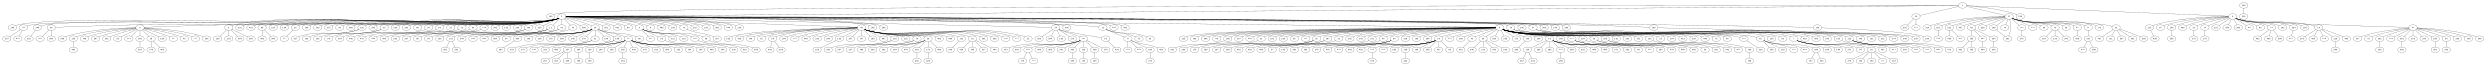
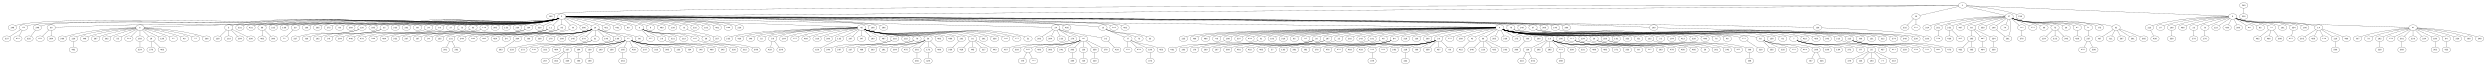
  strict graph {
    fontname="Liberation Mono"
    node [fontname="Liberation Mono"]
    edge [fontname="Liberation Mono"]
    1
    105
    2
    19
    17
    218
    0
    294
    320
    11
    95
    30
    386
    10
    451
    461
    89
    9
    8
    489
    139
    63
    232
    102
    401
    444
    220
    45
    198
    286
    24
    495
    13
    242
    402
    4
    78
    140
    67
    368
    146
    380
    109
    130
    148
    172
    248
    90
    6
    5
    331
    431
    88
    215
    168
    39
    196
    295
    275
    80
    389
    126
    335
    35
    333
    262
    68
    34
    60
    37
    53
    93
    114
    385
    153
    236
    332
    221
    251
    407
    252
    359
    83
    74
    112
    75
    271
    96
    47
    36
    100
    71
    375
    62
    314
    291
    354
    106
    14
    41
    113
    97
    190
    490
    23
    50
    123
    430
    396
    44
    85
    21
    191
    352
    297
    94
    155
    167
    131
    344
    144
    12
    86
    442
    454
    54
    304
    269
    238
    178
    268
    145
    370
    31
    149
    166
    147
    38
    277
    28
    321
    119
    257
    347
    189
    487
    216
    152
    70
    59
    483
    480
    192
    91
    201
    356
    141
    177
    51
    235
    426
    340
    52
    58
    164
    127
    460
    319
    200
    135
    107
    42
    92
    283
    394
    223
    170
    73
    33
    87
    355
    338
    175
    209
    260
    16
    186
    111
    134
    29
    256
    161
    353
    351
    132
    32
    104
    413
    328
    440
    76
    40
    171
    82
    158
    81
    7
    419
    450
    243
    213
    115
    125
    466
    486
    46
    188
    397
    424
    61
    103
    316
    65
    117
    26
    187
    15
    202
    143
    101
    48
    84
    318
    136
    290
    20
    272
    289
    43
    99
    306
    151
    312
    374
    349
    230
    160
    337
    421
    325
    471
    384
    214
    183
    18
    138
    22
    49
    27
    296
    366
    120
    448
    387
    302
    55
    284
    390
    128
    110
    482
    300
    72
    327
    339
    162
    98
    204
    446
    470
    244
    404
    274
    436
    417
    447
    254
    185
    376
    323
    343
    154
    428
    249
    310
    237
    361
    365
    497
    311
    367
    427
    116
    469
    265
    458
    124
    301
    239
    234
    180
    64
    250
    288
    348
    307
    79
    182
    174
    438
    350
    270
    176
    496
    308
    492
    391
    292
    400
    245
    484
    157
    184
    150
    169
    156
    165
    439
    207
    313
    305
    133
    334
    246
    363
    233
    273
    241
    322
    315
    388
    326
    240
    287
    137
    498
    181
    264
    475
    281
    173
    409
    293
    336
    317
    443
    418
    445
    429
    298
    159
    358
    278
    393
    467
    247
    493
    383
    341
    303
    129
    420
    199
    453
    122
    474
    309
    371
    253
    69
    226
    205
    285
    227
    399
    231
    406
    485
    217
    478
    456
    263
    405
    56
    261
    342
    477
    206
    210
    208
    255
    225
    121
    414
    25
    457
    108
    194
    372
    377
    411
    473
    259
    224
    211
    441
    491
    163
    197
    179
    299
    360
    481
    452
    465
    57
    382
    276
    195
    381
    403
    433
    212
    222
    282
    118
    266
    258
    437
    66
    476
    472
    415
    435
    203
    346
    219
    324
    463
    279
    462
    494
    330
    432
    395
    422
    398
    500
    369
    362
    423
    228
    267
    364
    459
    280
    468
    464
    455
    329
    449
    379
    412
    499
    229
    373
    392
    416
    488
    408
    345
    357
    77
    410
    479
    425
    193
    378
    434
    1 -- 105
    1 -- 2
    1 -- 19
    1 -- 17
    1 -- 218
    1 -- 0
    2 -- 294
    2 -- 320
    2 -- 11
    2 -- 95
    2 -- 30
    2 -- 386
    2 -- 10
    2 -- 451
    2 -- 461
    2 -- 89
    2 -- 9
    2 -- 8
    2 -- 489
    2 -- 139
    2 -- 63
    2 -- 232
    2 -- 102
    2 -- 401
    2 -- 444
    2 -- 220
    2 -- 45
    2 -- 198
    2 -- 286
    2 -- 24
    2 -- 495
    2 -- 13
    2 -- 242
    2 -- 402
    2 -- 4
    2 -- 78
    2 -- 140
    2 -- 67
    2 -- 368
    2 -- 146
    2 -- 380
    2 -- 109
    2 -- 130
    2 -- 148
    2 -- 172
    2 -- 248
    2 -- 90
    2 -- 6
    2 -- 5
    2 -- 331
    2 -- 431
    2 -- 88
    2 -- 215
    2 -- 168
    2 -- 39
    2 -- 196
    2 -- 295
    2 -- 275
    2 -- 80
    2 -- 389
    2 -- 126
    2 -- 335
    2 -- 35
    2 -- 333
    2 -- 262
    2 -- 68
    2 -- 34
    2 -- 60
    2 -- 37
    2 -- 53
    2 -- 93
    2 -- 114
    2 -- 385
    2 -- 153
    2 -- 236
    19 -- 332
    19 -- 221
    17 -- 251
    17 -- 407
    17 -- 252
    17 -- 359
    17 -- 83
    17 -- 74
    17 -- 112
    17 -- 75
    17 -- 271
    17 -- 96
    17 -- 47
    17 -- 36
    17 -- 100
    17 -- 71
    17 -- 375
    17 -- 62
    17 -- 314
    17 -- 291
    0 -- 354
    0 -- 106
    0 -- 14
    0 -- 41
    0 -- 113
    0 -- 97
    0 -- 190
    0 -- 490
    0 -- 23
    0 -- 50
    0 -- 123
    0 -- 430
    0 -- 396
    0 -- 44
    0 -- 85
    0 -- 21
    0 -- 191
    294 -- 352
    294 -- 297
    11 -- 94
    11 -- 155
    11 -- 167
    95 -- 131
    95 -- 344
    30 -- 144
    10 -- 12
    10 -- 86
    10 -- 442
    10 -- 454
    10 -- 54
    10 -- 304
    10 -- 269
    10 -- 238
    10 -- 178
    10 -- 268
    10 -- 145
    10 -- 370
    10 -- 31
    10 -- 149
    10 -- 166
    9 -- 147
    9 -- 38
    9 -- 277
    9 -- 28
    9 -- 321
    9 -- 119
    63 -- 257
    45 -- 347
    45 -- 189
    45 -- 487
    45 -- 216
    45 -- 152
    45 -- 70
    45 -- 59
    45 -- 483
    45 -- 480
    45 -- 192
    45 -- 91
    45 -- 201
    45 -- 356
    45 -- 141
    45 -- 177
    45 -- 51
    45 -- 235
    45 -- 426
    45 -- 340
    45 -- 52
    45 -- 58
    45 -- 164
    45 -- 127
    45 -- 460
    45 -- 319
    45 -- 200
    45 -- 135
    45 -- 107
    24 -- 42
    24 -- 92
    24 -- 283
    24 -- 394
    24 -- 223
    24 -- 170
    13 -- 73
    13 -- 33
    13 -- 87
    4 -- 355
    4 -- 338
    4 -- 175
    4 -- 209
    4 -- 260
    4 -- 16
    4 -- 186
    4 -- 111
    4 -- 134
    4 -- 29
    4 -- 256
    4 -- 161
    4 -- 353
    4 -- 351
    4 -- 132
    4 -- 32
    4 -- 104
    4 -- 413
    4 -- 328
    4 -- 440
    4 -- 76
    4 -- 40
    4 -- 171
    4 -- 82
    4 -- 158
    4 -- 81
    4 -- 7
    4 -- 419
    4 -- 450
    4 -- 243
    4 -- 213
    4 -- 115
    4 -- 125
    4 -- 466
    4 -- 486
    4 -- 46
    4 -- 188
    4 -- 397
    4 -- 424
    4 -- 61
    4 -- 103
    4 -- 316
    4 -- 65
    4 -- 117
    4 -- 26
    4 -- 187
    4 -- 15
    4 -- 202
    4 -- 143
    4 -- 101
    4 -- 48
    4 -- 84
    4 -- 318
    4 -- 136
    4 -- 290
    4 -- 20
    4 -- 272
    4 -- 289
    4 -- 43
    4 -- 99
    78 -- 306
    78 -- 151
    67 -- 312
    67 -- 374
    146 -- 349
    109 -- 230
    130 -- 160
    172 -- 337
    172 -- 421
    248 -- 325
    90 -- 471
    90 -- 384
    6 -- 214
    6 -- 183
    6 -- 18
    6 -- 138
    6 -- 22
    6 -- 49
    6 -- 27
    6 -- 296
    6 -- 366
    6 -- 120
    6 -- 448
    6 -- 387
    6 -- 302
    6 -- 55
    5 -- 284
    5 -- 390
    5 -- 128
    5 -- 110
    88 -- 482
    88 -- 300
    39 -- 72
    126 -- 327
    126 -- 339
    35 -- 162
    35 -- 98
    34 -- 204
    60 -- 446
    53 -- 470
    93 -- 244
    114 -- 404
    251 -- 274
    252 -- 436
    252 -- 417
    83 -- 447
    83 -- 254
    83 -- 185
    112 -- 376
    75 -- 323
    75 -- 343
    75 -- 154
    47 -- 428
    100 -- 291
    71 -- 237
    62 -- 361
    62 -- 365
    62 -- 497
    62 -- 311
    62 -- 367
    354 -- 427
    14 -- 116
    14 -- 469
    14 -- 265
    14 -- 458
    14 -- 124
    41 -- 301
    41 -- 239
    41 -- 234
    41 -- 180
    41 -- 64
    41 -- 250
    41 -- 288
    41 -- 348
    41 -- 307
    41 -- 79
    41 -- 182
    41 -- 174
    113 -- 438
    190 -- 350
    23 -- 270
    50 -- 176
    21 -- 496
    21 -- 308
    21 -- 492
    131 -- 391
    131 -- 292
    12 -- 400
    12 -- 245
    12 -- 484
    12 -- 157
    12 -- 184
    12 -- 150
    12 -- 169
    12 -- 156
    12 -- 165
    12 -- 439
    12 -- 207
    12 -- 313
    12 -- 305
    12 -- 133
    12 -- 334
    12 -- 246
    304 -- 363
    31 -- 233
    31 -- 273
    166 -- 241
    166 -- 322
    147 -- 315
    38 -- 388
    28 -- 326
    216 -- 240
    216 -- 287
    70 -- 137
    70 -- 498
    59 -- 181
    59 -- 264
    59 -- 475
    59 -- 281
    59 -- 173
    59 -- 409
    59 -- 293
    192 -- 336
    91 -- 317
    91 -- 443
    91 -- 418
    91 -- 445
    58 -- 429
    58 -- 298
    135 -- 159
    42 -- 358
    42 -- 278
    42 -- 393
-   42 -- 467
+   170 -- 467
    42 -- 247
    42 -- 493
    42 -- 383
    42 -- 341
    42 -- 303
    42 -- 129
    92 -- 420
    87 -- 199
    87 -- 453
    87 -- 122
    87 -- 474
    209 -- 309
    16 -- 371
    16 -- 253
    16 -- 69
    16 -- 226
    16 -- 205
    16 -- 285
    16 -- 227
    16 -- 399
    16 -- 231
    16 -- 406
    16 -- 485
    186 -- 217
    111 -- 478
    111 -- 456
    111 -- 263
    134 -- 405
    29 -- 56
    29 -- 261
    256 -- 342
    256 -- 477
    132 -- 206
    171 -- 210
    82 -- 208
    82 -- 255
    82 -- 225
    82 -- 121
    82 -- 414
    7 -- 25
    7 -- 457
    7 -- 108
    7 -- 194
    7 -- 372
    7 -- 377
    213 -- 411
    115 -- 473
    115 -- 259
    115 -- 224
    115 -- 211
    115 -- 441
    188 -- 491
    61 -- 163
    26 -- 197
    26 -- 179
    26 -- 299
    187 -- 360
    187 -- 481
    15 -- 452
    101 -- 465
    48 -- 57
    84 -- 382
    84 -- 276
    84 -- 195
    84 -- 381
    20 -- 403
    20 -- 433
    20 -- 212
    20 -- 222
    20 -- 282
    20 -- 118
    20 -- 266
    20 -- 258
    20 -- 437
    20 -- 66
    20 -- 476
    20 -- 472
    43 -- 415
    99 -- 435
    99 -- 203
    99 -- 346
    99 -- 219
    183 -- 324
    18 -- 463
    18 -- 279
    120 -- 462
    447 -- 494
    254 -- 330
    185 -- 432
    185 -- 395
    249 -- 310
    237 -- 422
    237 -- 398
    116 -- 500
    301 -- 369
    180 -- 362
    64 -- 423
    182 -- 228
    157 -- 267
    157 -- 364
    157 -- 459
    184 -- 280
    150 -- 468
    165 -- 464
    281 -- 455
    173 -- 329
    358 -- 449
    247 -- 379
    247 -- 412
    303 -- 499
    129 -- 229
    199 -- 373
    226 -- 392
    226 -- 416
    227 -- 488
    206 -- 408
    208 -- 345
    208 -- 357
    25 -- 77
    25 -- 410
    25 -- 479
    25 -- 425
    25 -- 193
    212 -- 378
    118 -- 434
  }
